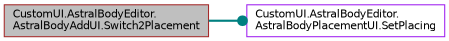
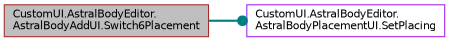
  digraph {
    rankdir=LR
    node [fontname=Helvetica fontsize=10 shape=record style=filled]
-   n1 [color=brown fillcolor=grey75 fontcolor=black height=0.2 label="CustomUI.AstralBodyEditor.\lAstralBodyAddUI.Switch2Placement" width=0.4]
+   n1 [color=brown fillcolor=grey75 fontcolor=black height=0.2 label="CustomUI.AstralBodyEditor.\lAstralBodyAddUI.Switch6Placement" width=0.4]
    n2 [color=purple fillcolor=white height=0.2 label="CustomUI.AstralBodyEditor.\lAstralBodyPlacementUI.SetPlacing" width=0.4]
    n1 -> n2 [color=teal fontname=Helvetica fontsize=10 labelfontname=Helvetica labelfontsize=10 style=bold arrowhead=dot]
  }
